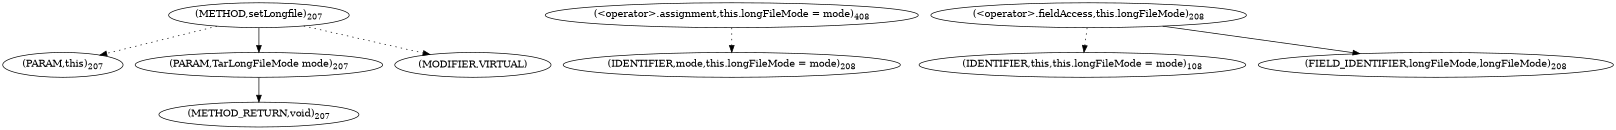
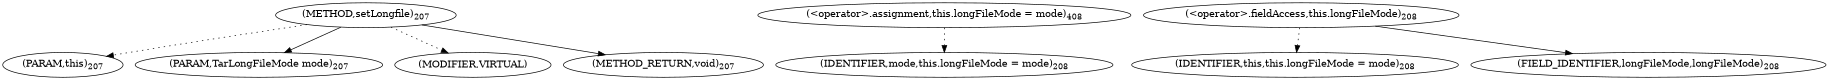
  digraph {
    edge [style=dotted]
    n1 [label=<(METHOD,setLongfile)<SUB>207</SUB>>]
    n2 [label=<(PARAM,this)<SUB>207</SUB>>]
    n3 [label=<(PARAM,TarLongFileMode mode)<SUB>207</SUB>>]
    n4 [label=<(MODIFIER,VIRTUAL)>]
    n5 [label=<(METHOD_RETURN,void)<SUB>207</SUB>>]
    n6 [label=<(&lt;operator&gt;.assignment,this.longFileMode = mode)<SUB>408</SUB>>]
    n7 [label=<(IDENTIFIER,mode,this.longFileMode = mode)<SUB>208</SUB>>]
    n8 [label=<(&lt;operator&gt;.fieldAccess,this.longFileMode)<SUB>208</SUB>>]
-   n9 [label=<(IDENTIFIER,this,this.longFileMode = mode)<SUB>108</SUB>>]
+   n9 [label=<(IDENTIFIER,this,this.longFileMode = mode)<SUB>208</SUB>>]
    n10 [label=<(FIELD_IDENTIFIER,longFileMode,longFileMode)<SUB>208</SUB>>]
    n1 -> n2
    n1 -> n3 [style=solid]
    n1 -> n4
-   n3 -> n5 [style=solid]
+   n1 -> n5 [style=solid]
    n6 -> n7
    n8 -> n9
    n8 -> n10 [style=solid]
  }
